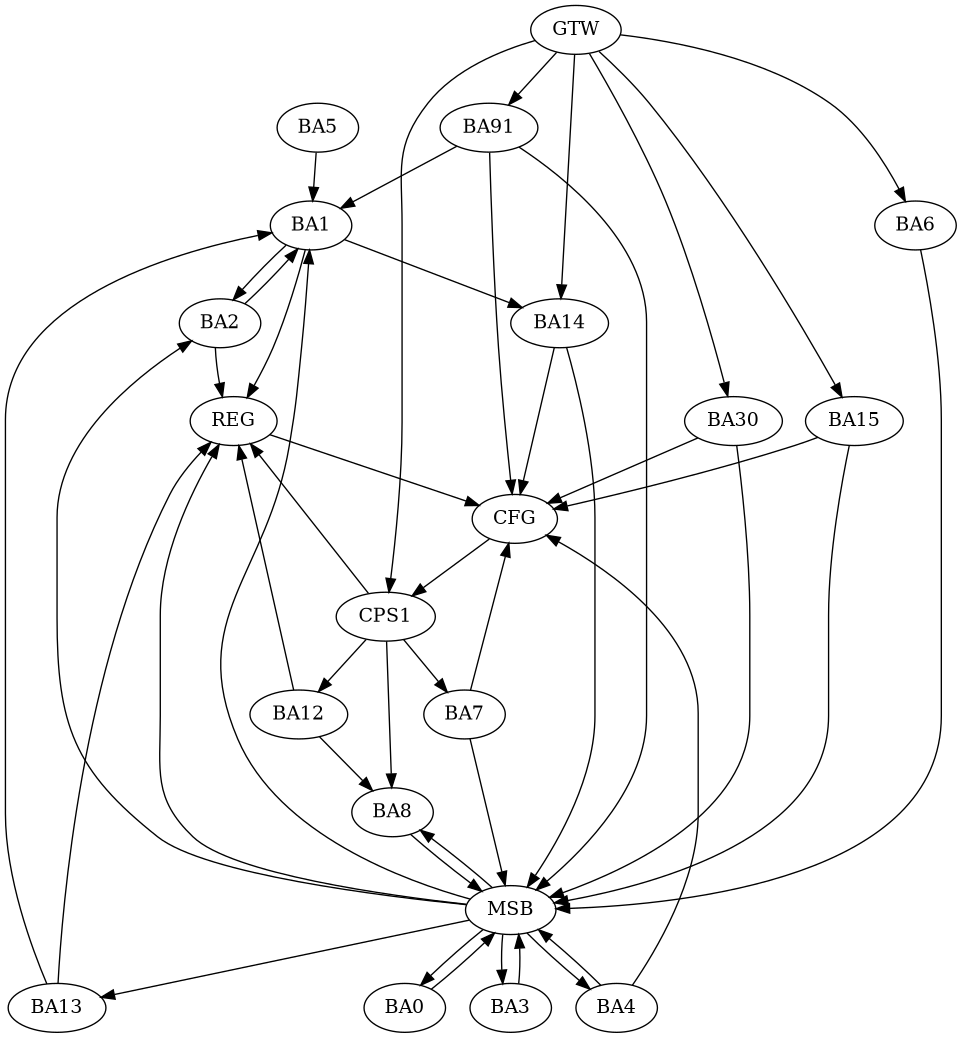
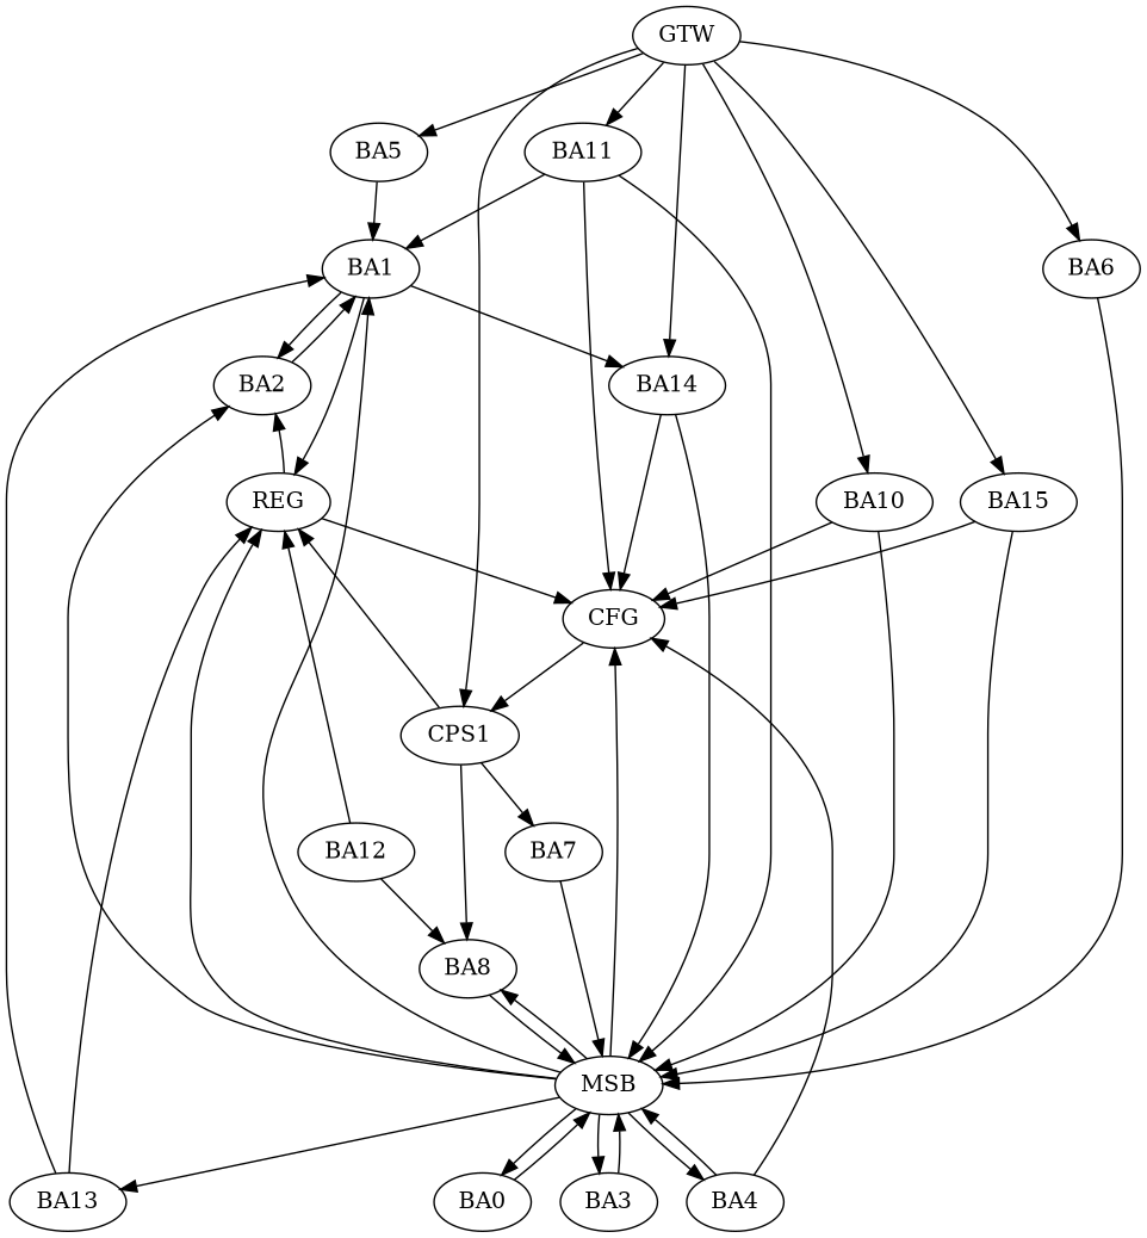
  strict digraph {
    n1 [label=BA1]
    n2 [label=BA2]
    n3 [label=REG]
    n4 [label=BA14]
    n5 [label=CFG]
    n6 [label=BA3]
    n7 [label=MSB]
    n8 [label=BA4]
    n9 [label=BA8]
    n10 [label=BA0]
    n11 [label=BA13]
    n12 [label=CPS1]
    n13 [label=BA5]
    n14 [label=BA6]
    n15 [label=BA7]
-   n16 [label=BA30]
-   n17 [label=BA91]
+   n16 [label=BA10]
+   n17 [label=BA11]
    n18 [label=BA12]
    n19 [label=BA15]
    n20 [label=GTW]
    n1 -> n2
    n1 -> n3
    n1 -> n4
    n2 -> n1
-   n2 -> n3
+   n3 -> n2
    n3 -> n5
    n4 -> n5
    n4 -> n7
    n5 -> n12
    n6 -> n7
    n7 -> n1
    n7 -> n2
    n7 -> n3
    n7 -> n6
    n7 -> n8
    n7 -> n9
    n7 -> n10
    n7 -> n11
    n8 -> n5
    n8 -> n7
    n9 -> n7
    n10 -> n7
    n11 -> n1
    n11 -> n3
    n12 -> n3
    n12 -> n9
    n12 -> n15
-   n12 -> n18
    n13 -> n1
    n14 -> n7
-   n15 -> n5
+   n7 -> n5
    n15 -> n7
    n16 -> n5
    n16 -> n7
    n17 -> n1
    n17 -> n5
    n17 -> n7
    n18 -> n3
    n18 -> n9
    n19 -> n5
    n19 -> n7
    n20 -> n4
    n20 -> n12
+   n20 -> n13
    n20 -> n14
    n20 -> n16
    n20 -> n17
    n20 -> n19
  }
